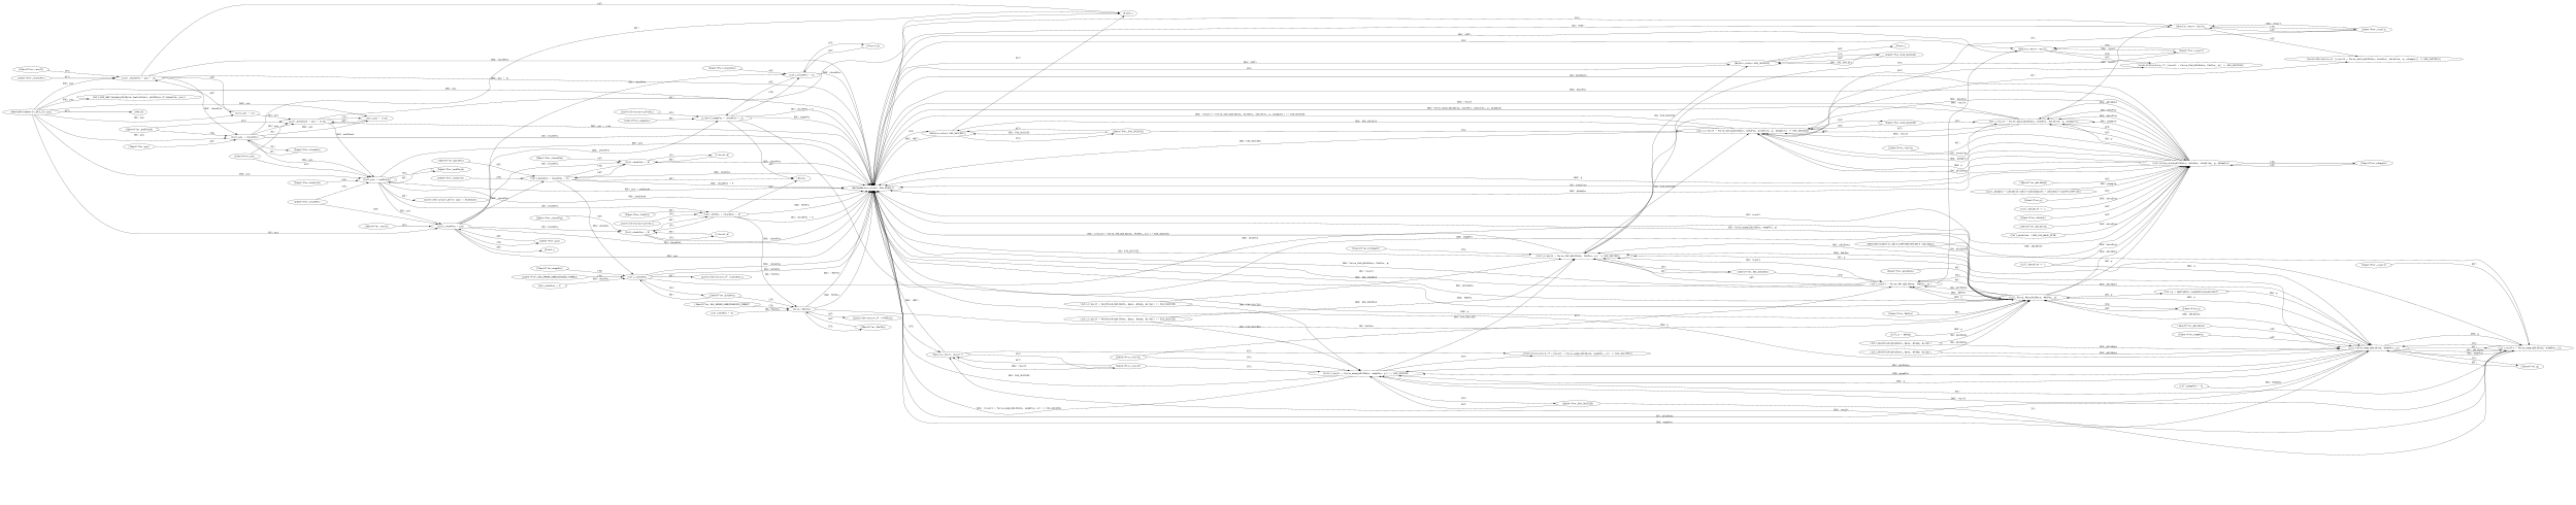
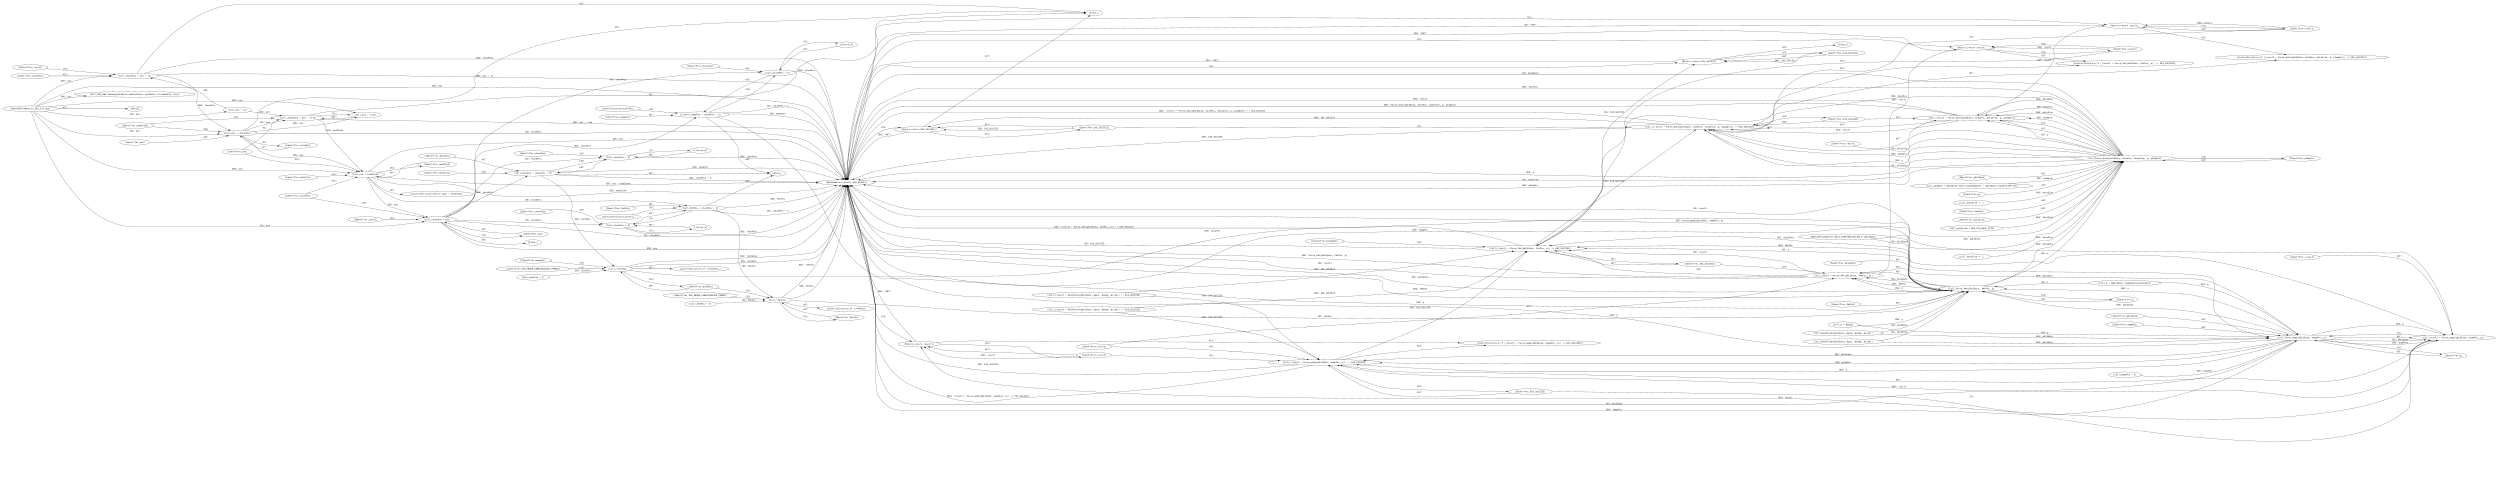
  digraph {
    fontname="Source Code Pro"
    rankdir=LR
    node [fontname="Source Code Pro"]
    edge [fontname="Source Code Pro"]
    n1 [label="(Call,endChunk = pos + size)"]
    n2 [label="(Call,pos < endChunk)"]
    n3 [label="(MethodReturn,static EAS_RESULT)"]
    n4 [label="(Block,)"]
    n5 [label="(Call,pos + size)"]
    n6 [label="(Call,chunkPos = pos)"]
    n7 [label="(ControlStructure,while (pos < endChunk))"]
    n8 [label="(Identifier,endChunk)"]
    n9 [label="(Call,fmtPos = chunkPos + 8)"]
    n10 [label="(Return,return EAS_SUCCESS;)"]
    n11 [label="(Return,return EAS_SUCCESS;)"]
    n12 [label="(Return,return result;)"]
    n13 [label="(Return,return result;)"]
    n14 [label="(Return,return result;)"]
    n15 [label="(Call,pos = chunkPos)"]
    n16 [label="(Identifier,chunkPos)"]
    n17 [label="(Call,chunkPos = pos + 12)"]
    n18 [label="(Call,pos + 12)"]
    n19 [label="(MethodParameterIn,EAS_I32 pos)"]
    n20 [label="(Call,EAS_HWFileSeek(pDLSData->hwInstData, pDLSData->fileHandle, pos))"]
    1000123
    n22 [label="(Literal,wsmpPos = chunkPos + 8)"]
    n23 [label="(Call,chunkPos + 8)"]
    n24 [label="(Call,chunkPos + 8)"]
    n25 [label="(Call,dataPos = chunkPos + 8)"]
    n26 [label="(Call,chunkPos + 8)"]
    n27 [label="(Identifier,pos)"]
    n28 [label="(Block,)"]
    n29 [label="(Call,Parse_wsmp(pDLSData, wsmpPos, p))"]
    n30 [label="(Block,)"]
    n31 [label="(Literal,8)"]
    n32 [label="(Call,!fmtPos)"]
    n33 [label="(Literal,8)"]
    n34 [label="(Call,!dataPos)"]
    n35 [label="(Literal,8)"]
    n36 [label="(Call,(result = Parse_wsmp(pDLSData, wsmpPos, p)) != EAS_SUCCESS)"]
    n37 [label="(Call,result = Parse_wsmp(pDLSData, wsmpPos, p))"]
    n38 [label="(Call,Parse_fmt(pDLSData, fmtPos, p))"]
    n39 [label="(Identifier,p)"]
    n40 [label="(Call,(result = Parse_fmt(pDLSData, fmtPos, p)) != EAS_SUCCESS)"]
    n41 [label="(Identifier,EAS_SUCCESS)"]
    n42 [label="(ControlStructure,if ((result = Parse_wsmp(pDLSData, wsmpPos, p)) != EAS_SUCCESS))"]
    n43 [label="(Call,result = Parse_fmt(pDLSData, fmtPos, p))"]
    n44 [label="(Call,Parse_data(pDLSData, dataPos, dataSize, p, pSample))"]
    n45 [label="(Identifier,p)"]
    n46 [label="(Call,(result = Parse_data(pDLSData, dataPos, dataSize, p, pSample)) != EAS_SUCCESS)"]
    n47 [label="(ControlStructure,if ((result = Parse_fmt(pDLSData, fmtPos, p)) != EAS_SUCCESS))"]
    n48 [label="(Identifier,EAS_SUCCESS)"]
    n49 [label="(Block,)"]
    n50 [label="(Identifier,EAS_SUCCESS)"]
    n51 [label="(Identifier,EAS_SUCCESS)"]
    n52 [label="(ControlStructure,if ((result = Parse_data(pDLSData, dataPos, dataSize, p, pSample)) != EAS_SUCCESS))"]
    n53 [label="(Identifier,EAS_SUCCESS)"]
    n54 [label="(Call,result = Parse_data(pDLSData, dataPos, dataSize, p, pSample))"]
    n55 [label="(Identifier,result)"]
    n56 [label="(Identifier,pSample)"]
    n57 [label="(Identifier,result)"]
    n58 [label="(Identifier,result)"]
    n59 [label="(Identifier,fmtPos)"]
    n60 [label="(ControlStructure,if (!fmtPos))"]
    n61 [label="(Identifier,dataPos)"]
    n62 [label="(ControlStructure,if (!dataPos))"]
    n63 [label="(Call,dataPos = 0)"]
    n64 [label="(Identifier,pDLSData)"]
    n65 [label="(Identifier,chunkPos)"]
    n66 [label="(ControlStructure,break;)"]
    n67 [label="(Call,pSample = pDLSData->pDLS->pDLSSamples + pDLSData->wavePoolOffset)"]
    n68 [label="(Identifier,dataSize)"]
    n69 [label="(Identifier,p)"]
    n70 [label="(Identifier,fmtPos)"]
    n71 [label="(Call,(result = NextChunk(pDLSData, &pos, &temp, &size)) != EAS_SUCCESS)"]
    n72 [label="(Identifier,pDLSData)"]
    n73 [label="(Call,dataSize << 1)"]
    n74 [label="(ControlStructure,break;)"]
    n75 [label="(Identifier,EAS_ERROR_UNRECOGNIZED_FORMAT)"]
    n76 [label="(Call,NextChunk(pDLSData, &pos, &temp, &size))"]
    n77 [label="(Identifier,chunkPos)"]
    n78 [label="(Identifier,dataPos)"]
    n79 [label="(Identifier,chunkPos)"]
    n80 [label="(Identifier,chunkPos)"]
    n81 [label="(Call,wsmpPos = 0)"]
    n82 [label="(Identifier,dataSize)"]
    n83 [label="(Identifier,fmtPos)"]
    n84 [label="(Identifier,endChunk)"]
    n85 [label="(Identifier,result)"]
    n86 [label="(Call,dataSize > MAX_DLS_WAVE_SIZE)"]
    n87 [label="(Identifier,dataSize)"]
    n88 [label="(Identifier,result)"]
    n89 [label="(Call,fmtPos = 0)"]
    n90 [label="(Call,p = &wsmp)"]
    n91 [label="(Call,(result = NextChunk(pDLSData, &pos, &temp, &size)) != EAS_SUCCESS)"]
    n92 [label="(Identifier,result)"]
    n93 [label="(Identifier,bitDepth)"]
    n94 [label="(Identifier,pDLSData)"]
    n95 [label="(Identifier,result)"]
    n96 [label="(Identifier,pos)"]
    n97 [label="(Identifier,wsmpPos)"]
    n98 [label="(Identifier,wsmpPos)"]
    n99 [label="(MethodParameterIn,SDLS_SYNTHESIZER_DATA *pDLSData)"]
    n100 [label="(Identifier,wsmpPos)"]
    n101 [label="(Call,p = &pDLSData->wsmpData[waveIndex])"]
    n102 [label="(Identifier,EAS_ERROR_UNRECOGNIZED_FORMAT)"]
    n103 [label="(Identifier,result)"]
    n104 [label="(Identifier,chunkPos)"]
    n105 [label="(Identifier,dataPos)"]
    n106 [label="(Identifier,pos)"]
    n107 [label="(Call,dataSize >> 1)"]
    n108 [label="(Call,NextChunk(pDLSData, &pos, &temp, &size))"]
    n1 -> n2 [label="DDG: endChunk"]
    n1 -> n3 [label="DDG: pos + size"]
    n1 -> n4 [label="AST: "]
    n1 -> n5 [label="CFG: "]
    n2 -> n3 [label="DDG: endChunk"]
    n2 -> n3 [label="DDG: pos"]
    n2 -> n3 [label="DDG: pos < endChunk"]
    n2 -> n6 [label="DDG: pos"]
    n2 -> n7 [label="AST: "]
    n2 -> n8 [label="CFG: "]
    n2 -> n9 [label="DDG: chunkPos"]
    n3 -> n10 [label="CFG: "]
    n3 -> n11 [label="CFG: "]
    n3 -> n12 [label="CFG: "]
    n3 -> n13 [label="CFG: "]
    n3 -> n14 [label="CFG: "]
    n5 -> n1 [label="AST: "]
    n6 -> n3 [label="DDG: chunkPos"]
    n6 -> n3 [label="DDG: pos"]
    n6 -> n22 [label="DDG: chunkPos"]
    n6 -> n23 [label="DDG: chunkPos"]
    n6 -> n24 [label="DDG: chunkPos"]
    n6 -> n25 [label="DDG: chunkPos"]
    n6 -> n26 [label="DDG: chunkPos"]
    n6 -> n27 [label="CFG: "]
    n6 -> n28 [label="AST: "]
    n8 -> n2 [label="AST: "]
    n9 -> n3 [label="DDG: chunkPos + 8"]
    n9 -> n3 [label="DDG: fmtPos"]
    n9 -> n24 [label="CFG: "]
    n9 -> n30 [label="AST: "]
    n9 -> n32 [label="DDG: fmtPos"]
    n10 -> n3 [label="DDG: <RET>"]
    n10 -> n49 [label="AST: "]
    n10 -> n50 [label="CFG: "]
    n11 -> n3 [label="DDG: <RET>"]
    n11 -> n4 [label="AST: "]
    n11 -> n53 [label="CFG: "]
    n12 -> n3 [label="DDG: <RET>"]
    n12 -> n42 [label="AST: "]
    n12 -> n55 [label="CFG: "]
    n13 -> n3 [label="DDG: <RET>"]
    n13 -> n47 [label="AST: "]
    n13 -> n57 [label="CFG: "]
    n14 -> n3 [label="DDG: <RET>"]
    n14 -> n52 [label="AST: "]
    n14 -> n58 [label="CFG: "]
    n15 -> n1 [label="DDG: pos"]
    n15 -> n2 [label="DDG: pos"]
    n15 -> n3 [label="DDG: chunkPos"]
    n15 -> n4 [label="AST: "]
    n15 -> n5 [label="DDG: pos"]
    n15 -> n16 [label="CFG: "]
    n16 -> n15 [label="AST: "]
    n17 -> n3 [label="DDG: chunkPos"]
    n17 -> n3 [label="DDG: pos + 12"]
    n17 -> n4 [label="AST: "]
    n17 -> n15 [label="DDG: chunkPos"]
-   n17 -> n18 [label="CFG: "]
    n18 -> n1 [label="DDG: pos"]
    n18 -> n17 [label="AST: "]
    n19 -> n2 [label="DDG: pos"]
    n19 -> n3 [label="DDG: pos"]
    n19 -> n5 [label="DDG: pos"]
    n19 -> n6 [label="DDG: pos"]
    n19 -> n15 [label="DDG: pos"]
    n19 -> n17 [label="DDG: pos"]
    n19 -> n18 [label="DDG: pos"]
    n19 -> n20 [label="DDG: pos"]
    n19 -> 1000123 [label="AST: "]
    n22 -> n3 [label="DDG: wsmpPos"]
    n22 -> n3 [label="DDG: chunkPos + 8"]
    n22 -> n23 [label="CFG: "]
    n22 -> n29 [label="DDG: wsmpPos"]
    n22 -> n30 [label="AST: "]
    n23 -> n3 [label="DDG: chunkPos"]
    n23 -> n22 [label="AST: "]
    n23 -> n31 [label="CFG: "]
    n24 -> n3 [label="DDG: chunkPos"]
    n24 -> n9 [label="AST: "]
    n24 -> n33 [label="CFG: "]
    n25 -> n3 [label="DDG: dataPos"]
    n25 -> n3 [label="DDG: chunkPos + 8"]
    n25 -> n26 [label="CFG: "]
    n25 -> n30 [label="AST: "]
    n25 -> n34 [label="DDG: dataPos"]
    n26 -> n3 [label="DDG: chunkPos"]
    n26 -> n25 [label="AST: "]
    n26 -> n35 [label="CFG: "]
    n27 -> n6 [label="AST: "]
    n29 -> n3 [label="DDG: pDLSData"]
    n29 -> n3 [label="DDG: wsmpPos"]
    n29 -> n3 [label="DDG: p"]
    n29 -> n36 [label="DDG: pDLSData"]
    n29 -> n36 [label="DDG: wsmpPos"]
    n29 -> n36 [label="DDG: p"]
    n29 -> n37 [label="AST: "]
    n29 -> n37 [label="DDG: pDLSData"]
    n29 -> n37 [label="DDG: wsmpPos"]
    n29 -> n37 [label="DDG: p"]
    n29 -> n38 [label="DDG: pDLSData"]
    n29 -> n38 [label="DDG: p"]
    n29 -> n39 [label="CFG: "]
    n31 -> n23 [label="AST: "]
    n32 -> n3 [label="DDG: !fmtPos"]
    n32 -> n3 [label="DDG: fmtPos"]
    n32 -> n38 [label="DDG: fmtPos"]
    n32 -> n59 [label="CFG: "]
    n32 -> n60 [label="AST: "]
    n33 -> n24 [label="AST: "]
    n34 -> n3 [label="DDG: dataPos"]
    n34 -> n3 [label="DDG: !dataPos"]
    n34 -> n44 [label="DDG: dataPos"]
    n34 -> n61 [label="CFG: "]
    n34 -> n62 [label="AST: "]
    n35 -> n26 [label="AST: "]
    n36 -> n3 [label="DDG: EAS_SUCCESS"]
    n36 -> n3 [label="DDG: (result = Parse_wsmp(pDLSData, wsmpPos, p)) != EAS_SUCCESS"]
    n36 -> n40 [label="DDG: EAS_SUCCESS"]
    n36 -> n41 [label="CFG: "]
    n36 -> n42 [label="AST: "]
    n37 -> n3 [label="DDG: result"]
    n37 -> n3 [label="DDG: Parse_wsmp(pDLSData, wsmpPos, p)"]
    n37 -> n12 [label="DDG: result"]
    n37 -> n29 [label="CFG: "]
    n37 -> n36 [label="AST: "]
    n37 -> n36 [label="DDG: result"]
    n38 -> n3 [label="DDG: pDLSData"]
    n38 -> n3 [label="DDG: fmtPos"]
    n38 -> n3 [label="DDG: p"]
    n38 -> n40 [label="DDG: pDLSData"]
    n38 -> n40 [label="DDG: fmtPos"]
    n38 -> n40 [label="DDG: p"]
    n38 -> n43 [label="AST: "]
    n38 -> n43 [label="DDG: pDLSData"]
    n38 -> n43 [label="DDG: fmtPos"]
    n38 -> n43 [label="DDG: p"]
    n38 -> n44 [label="DDG: pDLSData"]
    n38 -> n44 [label="DDG: p"]
    n38 -> n45 [label="CFG: "]
    n39 -> n29 [label="AST: "]
    n40 -> n3 [label="DDG: EAS_SUCCESS"]
    n40 -> n3 [label="DDG: (result = Parse_fmt(pDLSData, fmtPos, p)) != EAS_SUCCESS"]
    n40 -> n10 [label="DDG: EAS_SUCCESS"]
    n40 -> n46 [label="DDG: EAS_SUCCESS"]
    n40 -> n47 [label="AST: "]
    n40 -> n48 [label="CFG: "]
    n41 -> n36 [label="AST: "]
    n41 -> n37 [label="CFG: "]
    n43 -> n3 [label="DDG: Parse_fmt(pDLSData, fmtPos, p)"]
    n43 -> n3 [label="DDG: result"]
    n43 -> n13 [label="DDG: result"]
    n43 -> n38 [label="CFG: "]
    n43 -> n40 [label="AST: "]
    n43 -> n40 [label="DDG: result"]
    n44 -> n3 [label="DDG: pSample"]
    n44 -> n3 [label="DDG: pDLSData"]
    n44 -> n3 [label="DDG: dataPos"]
    n44 -> n3 [label="DDG: p"]
    n44 -> n3 [label="DDG: dataSize"]
    n44 -> n46 [label="DDG: p"]
    n44 -> n46 [label="DDG: pDLSData"]
    n44 -> n46 [label="DDG: dataPos"]
    n44 -> n46 [label="DDG: dataSize"]
    n44 -> n46 [label="DDG: pSample"]
    n44 -> n54 [label="AST: "]
    n44 -> n54 [label="DDG: p"]
    n44 -> n54 [label="DDG: pDLSData"]
    n44 -> n54 [label="DDG: dataPos"]
    n44 -> n54 [label="DDG: dataSize"]
    n44 -> n54 [label="DDG: pSample"]
    n44 -> n56 [label="CFG: "]
    n45 -> n38 [label="AST: "]
    n46 -> n3 [label="DDG: (result = Parse_data(pDLSData, dataPos, dataSize, p, pSample)) != EAS_SUCCESS"]
    n46 -> n3 [label="DDG: EAS_SUCCESS"]
    n46 -> n11 [label="DDG: EAS_SUCCESS"]
    n46 -> n51 [label="CFG: "]
    n46 -> n52 [label="AST: "]
    n48 -> n40 [label="AST: "]
    n48 -> n43 [label="CFG: "]
    n50 -> n10 [label="AST: "]
    n50 -> n10 [label="DDG: EAS_SUCCESS"]
    n51 -> n46 [label="AST: "]
    n51 -> n54 [label="CFG: "]
    n53 -> n11 [label="AST: "]
    n53 -> n11 [label="DDG: EAS_SUCCESS"]
    n53 -> n46 [label="CFG: "]
    n54 -> n3 [label="DDG: Parse_data(pDLSData, dataPos, dataSize, p, pSample)"]
    n54 -> n3 [label="DDG: result"]
    n54 -> n14 [label="DDG: result"]
    n54 -> n44 [label="CFG: "]
    n54 -> n46 [label="AST: "]
    n54 -> n46 [label="DDG: result"]
    n55 -> n12 [label="AST: "]
    n55 -> n12 [label="DDG: result"]
    n55 -> n36 [label="CFG: "]
    n56 -> n44 [label="AST: "]
    n57 -> n13 [label="AST: "]
    n57 -> n13 [label="DDG: result"]
    n57 -> n40 [label="CFG: "]
    n58 -> n14 [label="AST: "]
    n58 -> n14 [label="DDG: result"]
    n58 -> n46 [label="CFG: "]
    n59 -> n32 [label="AST: "]
    n61 -> n32 [label="CFG: "]
    n61 -> n34 [label="AST: "]
    n63 -> n34 [label="DDG: dataPos"]
    n64 -> n44 [label="AST: "]
    n65 -> n17 [label="AST: "]
    n66 -> n22 [label="CFG: "]
    n67 -> n44 [label="DDG: pSample"]
    n68 -> n2 [label="CFG: "]
    n69 -> n44 [label="AST: "]
    n70 -> n38 [label="AST: "]
    n71 -> n36 [label="DDG: EAS_SUCCESS"]
    n71 -> n40 [label="DDG: EAS_SUCCESS"]
    n72 -> n29 [label="AST: "]
    n73 -> n44 [label="DDG: dataSize"]
    n74 -> n9 [label="CFG: "]
    n75 -> n32 [label="CFG: "]
    n76 -> n29 [label="DDG: pDLSData"]
    n76 -> n38 [label="DDG: pDLSData"]
    n77 -> n23 [label="AST: "]
    n78 -> n44 [label="AST: "]
    n79 -> n2 [label="CFG: "]
    n79 -> n6 [label="AST: "]
    n80 -> n24 [label="AST: "]
    n81 -> n29 [label="DDG: wsmpPos"]
    n82 -> n44 [label="AST: "]
    n83 -> n9 [label="AST: "]
    n84 -> n1 [label="AST: "]
    n84 -> n15 [label="CFG: "]
    n85 -> n6 [label="CFG: "]
    n86 -> n44 [label="DDG: dataSize"]
    n87 -> n25 [label="CFG: "]
    n88 -> n36 [label="CFG: "]
    n88 -> n43 [label="AST: "]
    n89 -> n32 [label="DDG: fmtPos"]
-   n107 -> n29 [label="DDG: p"]
+   n90 -> n29 [label="DDG: p"]
    n90 -> n38 [label="DDG: p"]
    n91 -> n36 [label="DDG: EAS_SUCCESS"]
    n91 -> n40 [label="DDG: EAS_SUCCESS"]
    n92 -> n54 [label="AST: "]
    n93 -> n40 [label="CFG: "]
    n94 -> n38 [label="AST: "]
    n95 -> n37 [label="AST: "]
    n96 -> n15 [label="AST: "]
    n97 -> n22 [label="AST: "]
    n98 -> n29 [label="AST: "]
    n99 -> n29 [label="DDG: pDLSData"]
    n99 -> n38 [label="DDG: pDLSData"]
    n99 -> n44 [label="DDG: pDLSData"]
    n100 -> n34 [label="CFG: "]
    n101 -> n29 [label="DDG: p"]
-   n38 -> n101 [label="DDG: p"]
+   n101 -> n38 [label="DDG: p"]
    n102 -> n34 [label="CFG: "]
    n103 -> n17 [label="CFG: "]
    n104 -> n26 [label="AST: "]
    n105 -> n25 [label="AST: "]
    n106 -> n1 [label="CFG: "]
    n106 -> n2 [label="AST: "]
    n107 -> n44 [label="DDG: dataSize"]
    n108 -> n29 [label="DDG: pDLSData"]
    n108 -> n38 [label="DDG: pDLSData"]
  }
